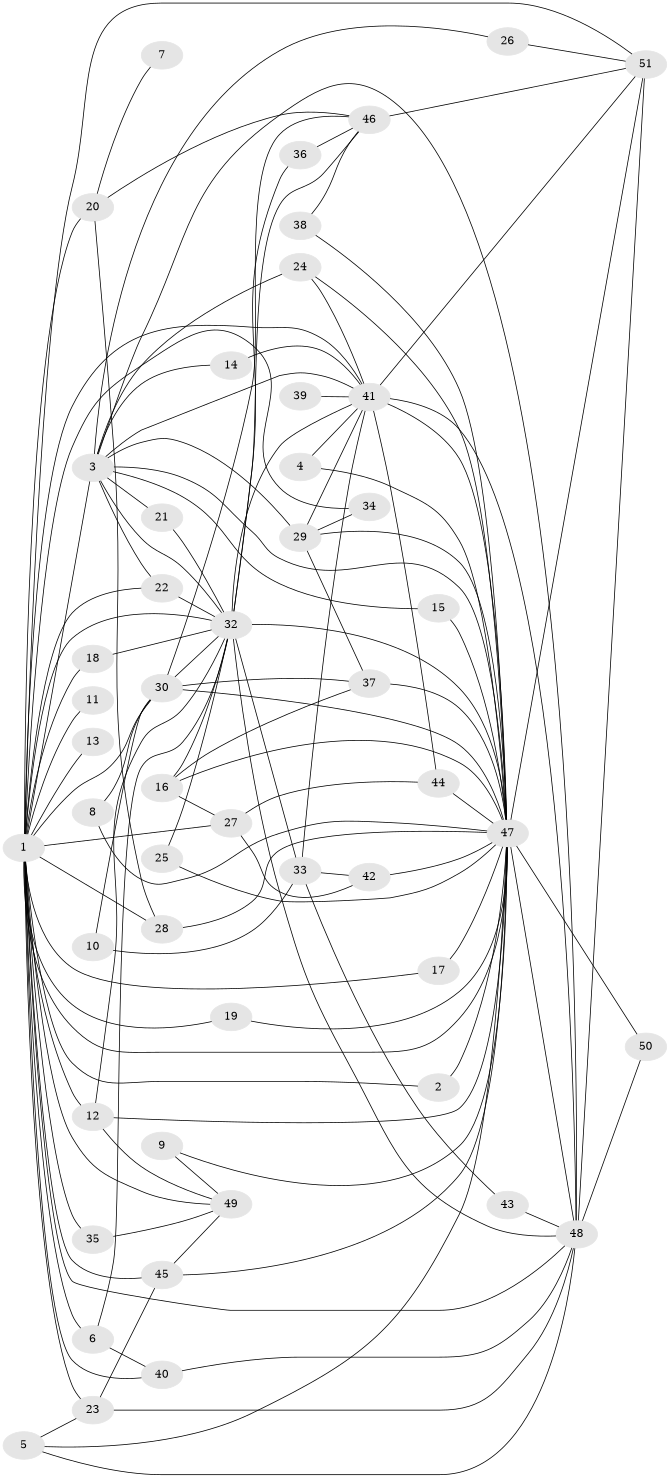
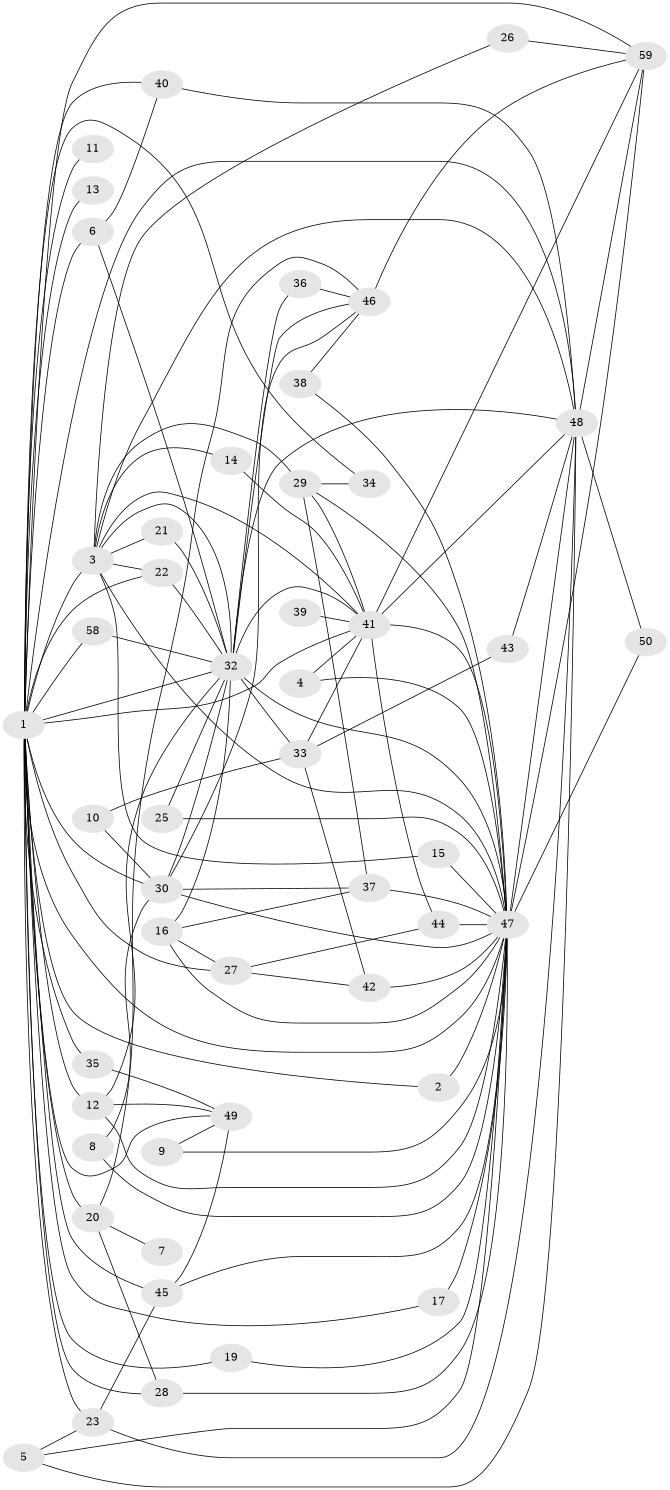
  graph {
    rankdir=LR
    node [color=gray90 style=filled]
    edge [weight=1.0]
    1
    2
    3
    6
    11
    12
    13
    17
-   18
+   18 [label=58]
    19
    20
    22
    23
    27
    28
    30
    32
    34
    35
    40
    41
    45
    47
    48
    49
-   51
+   51 [label=59]
    14
    15
    21
-   24
    26
    29
    9
    7
    46
    42
    44
    37
    33
    36
    50
    4
    5
    8
    10
    43
    16
    25
    38
    39
    1 -- 2
    1 -- 3 [weight=5.0]
    1 -- 6
    1 -- 11 [weight=2.0]
    1 -- 12 [weight=3.0]
    1 -- 13
    1 -- 17
    1 -- 18
    1 -- 19
    1 -- 20 [weight=3.0]
    1 -- 22 [weight=2.0]
    1 -- 23 [weight=2.0]
    1 -- 27 [weight=3.0]
    1 -- 28
    1 -- 30 [weight=2.0]
    1 -- 32 [weight=4.0]
    1 -- 34
    1 -- 35
    1 -- 40 [weight=3.0]
    1 -- 41 [weight=4.0]
    1 -- 45
    1 -- 47 [weight=8.0]
    1 -- 48 [weight=4.0]
    1 -- 49 [weight=2.0]
    1 -- 51 [weight=3.0]
    2 -- 47
    3 -- 22
    3 -- 32
    3 -- 41 [weight=2.0]
    3 -- 47 [weight=2.0]
    3 -- 48
    3 -- 14
    3 -- 15
    3 -- 21
-   3 -- 24
    3 -- 26
    3 -- 29
    6 -- 32
    6 -- 40
    12 -- 32
    12 -- 47
    12 -- 49
    17 -- 47
    18 -- 32
    19 -- 47
    20 -- 28
    20 -- 7 [weight=2.0]
    20 -- 46
    22 -- 32
    23 -- 45
    23 -- 48
    27 -- 42
    27 -- 44
    28 -- 47
    30 -- 32
    30 -- 47 [weight=2.0]
    30 -- 46
    30 -- 37
    32 -- 41
    32 -- 47 [weight=2.0]
    32 -- 48
    32 -- 46
    32 -- 33 [weight=2.0]
    32 -- 36
    35 -- 49
    40 -- 48
    41 -- 47 [weight=3.0]
    41 -- 48
    41 -- 51
    41 -- 44
    45 -- 47
    45 -- 49
    47 -- 48 [weight=3.0]
    47 -- 51
    47 -- 50
    48 -- 51
    48 -- 50
    14 -- 41
    15 -- 47
    21 -- 32
-   24 -- 41
-   24 -- 47
    26 -- 51
    29 -- 34
    29 -- 41
    29 -- 47 [weight=2.0]
    29 -- 37
    9 -- 47
    9 -- 49
    46 -- 51
    42 -- 47
    44 -- 47 [weight=2.0]
    37 -- 47 [weight=2.0]
    33 -- 41 [weight=2.0]
    33 -- 42
    33 -- 43
    36 -- 46
    4 -- 41
    4 -- 47
    5 -- 23
    5 -- 47
    5 -- 48
    8 -- 30
    8 -- 47
    10 -- 30
    10 -- 33
    43 -- 48
    16 -- 27
    16 -- 32
    16 -- 47
    16 -- 37
    25 -- 32
    25 -- 47
    38 -- 47
    38 -- 46
    39 -- 41
  }
